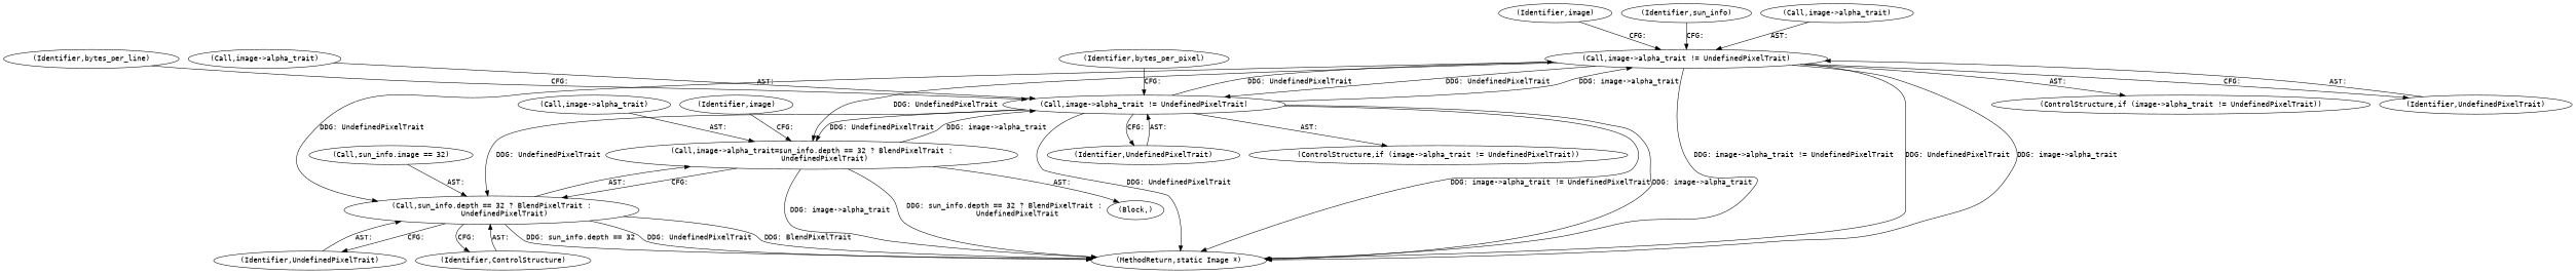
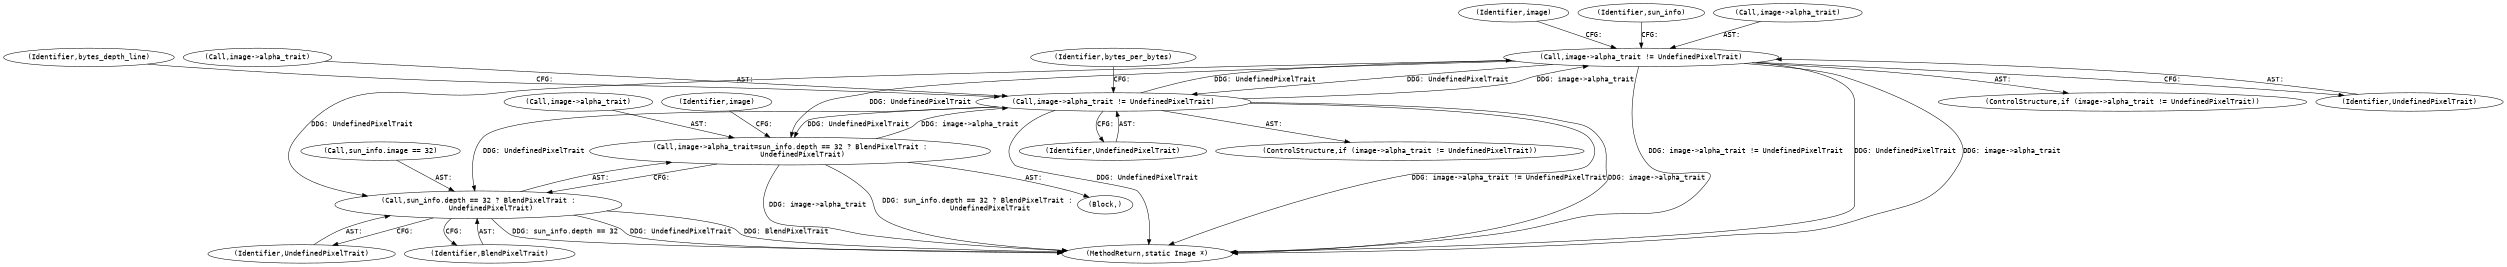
  digraph {
    fontname="DejaVu Sans Mono"
    node [fontname="DejaVu Sans Mono"]
    edge [fontname="DejaVu Sans Mono"]
    n1 [label="(Call,image->alpha_trait != UndefinedPixelTrait)"]
    n2 [label="(Call,image->alpha_trait != UndefinedPixelTrait)"]
    n3 [label="(Call,image->alpha_trait=sun_info.depth == 32 ? BlendPixelTrait :\n      UndefinedPixelTrait)"]
    n4 [label="(Call,sun_info.depth == 32 ? BlendPixelTrait :\n      UndefinedPixelTrait)"]
    n5 [label="(ControlStructure,if (image->alpha_trait != UndefinedPixelTrait))"]
    n6 [label="(MethodReturn,static Image *)"]
    n7 [label="(Identifier,UndefinedPixelTrait)"]
    n8 [label="(Identifier,UndefinedPixelTrait)"]
    n9 [label="(ControlStructure,if (image->alpha_trait != UndefinedPixelTrait))"]
    n10 [label="(Block,)"]
-   n11 [label="(Identifier,ControlStructure)"]
+   n11 [label="(Identifier,BlendPixelTrait)"]
    n12 [label="(Identifier,UndefinedPixelTrait)"]
    n13 [label="(Call,sun_info.image == 32)"]
-   n14 [label="(Identifier,bytes_per_line)"]
+   n14 [label="(Identifier,bytes_depth_line)"]
    n15 [label="(Identifier,image)"]
    n16 [label="(Call,image->alpha_trait)"]
    n17 [label="(Identifier,image)"]
    n18 [label="(Identifier,sun_info)"]
    n19 [label="(Call,image->alpha_trait)"]
-   n20 [label="(Identifier,bytes_per_pixel)"]
+   n20 [label="(Identifier,bytes_per_bytes)"]
    n21 [label="(Call,image->alpha_trait)"]
    n1 -> n2 [label="DDG: UndefinedPixelTrait"]
    n1 -> n3 [label="DDG: UndefinedPixelTrait"]
    n1 -> n4 [label="DDG: UndefinedPixelTrait"]
    n1 -> n5 [label="AST: "]
    n1 -> n6 [label="DDG: image->alpha_trait != UndefinedPixelTrait"]
    n1 -> n6 [label="DDG: UndefinedPixelTrait"]
    n1 -> n6 [label="DDG: image->alpha_trait"]
    n1 -> n7 [label="CFG: "]
    n2 -> n1 [label="DDG: image->alpha_trait"]
    n2 -> n1 [label="DDG: UndefinedPixelTrait"]
    n2 -> n3 [label="DDG: UndefinedPixelTrait"]
    n2 -> n4 [label="DDG: UndefinedPixelTrait"]
    n2 -> n6 [label="DDG: UndefinedPixelTrait"]
    n2 -> n6 [label="DDG: image->alpha_trait != UndefinedPixelTrait"]
    n2 -> n6 [label="DDG: image->alpha_trait"]
    n2 -> n8 [label="CFG: "]
    n2 -> n9 [label="AST: "]
    n3 -> n2 [label="DDG: image->alpha_trait"]
    n3 -> n4 [label="CFG: "]
    n3 -> n6 [label="DDG: image->alpha_trait"]
    n3 -> n6 [label="DDG: sun_info.depth == 32 ? BlendPixelTrait :\n      UndefinedPixelTrait"]
    n3 -> n10 [label="AST: "]
    n4 -> n3 [label="AST: "]
    n4 -> n6 [label="DDG: sun_info.depth == 32"]
    n4 -> n6 [label="DDG: UndefinedPixelTrait"]
    n4 -> n6 [label="DDG: BlendPixelTrait"]
    n4 -> n11 [label="CFG: "]
    n4 -> n12 [label="CFG: "]
    n7 -> n1 [label="AST: "]
    n8 -> n2 [label="AST: "]
    n11 -> n4 [label="AST: "]
    n12 -> n4 [label="AST: "]
    n13 -> n4 [label="AST: "]
    n14 -> n2 [label="CFG: "]
    n15 -> n1 [label="CFG: "]
    n16 -> n3 [label="AST: "]
    n17 -> n3 [label="CFG: "]
    n18 -> n1 [label="CFG: "]
    n19 -> n2 [label="AST: "]
    n20 -> n2 [label="CFG: "]
    n21 -> n1 [label="AST: "]
  }
